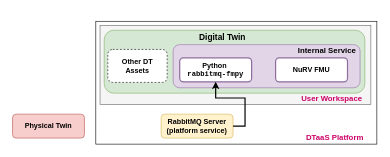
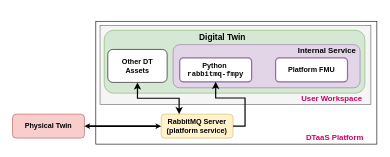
  <mxCell id="0" />
  <mxCell id="1" parent="0" />
  <mxCell id="2" value="" style="group" parent="1" vertex="1" connectable="0"><mxGeometry x="20" y="20" width="608" height="220" as="geometry" /></mxCell>
  <mxCell id="3" value="" style="rounded=0;whiteSpace=wrap;html=1;" parent="2" vertex="1"><mxGeometry x="139" y="15" width="469" height="205" as="geometry" /></mxCell>
  <mxCell id="4" value="" style="rounded=0;whiteSpace=wrap;html=1;fillColor=#f5f5f5;fontColor=#333333;strokeColor=#666666;" parent="2" vertex="1"><mxGeometry x="146" y="22" width="452" height="132" as="geometry" /></mxCell>
  <mxCell id="5" value="&lt;font style=&quot;font-size: 13px&quot; color=&quot;#cc0066&quot;&gt;&lt;b&gt;DTaaS Platform&lt;/b&gt;&lt;/font&gt;" style="text;html=1;align=center;verticalAlign=middle;whiteSpace=wrap;rounded=0;" parent="2" vertex="1"><mxGeometry x="478" y="200" width="120" height="17" as="geometry" /></mxCell>
  <mxCell id="6" value="&lt;b&gt;Physical Twin&lt;/b&gt;" style="rounded=1;whiteSpace=wrap;html=1;fillColor=#f8cecc;strokeColor=#b85450;" parent="2" vertex="1"><mxGeometry y="170" width="120" height="40" as="geometry" /></mxCell>
  <mxCell id="7" value="&lt;div style=&quot;text-align: left&quot;&gt;&lt;b&gt;&lt;font style=&quot;font-size: 14px&quot;&gt;&lt;br&gt;&lt;/font&gt;&lt;/b&gt;&lt;/div&gt;&lt;div style=&quot;text-align: left&quot;&gt;&lt;b&gt;&lt;font style=&quot;font-size: 14px&quot;&gt;&lt;br&gt;&lt;/font&gt;&lt;/b&gt;&lt;/div&gt;&lt;div style=&quot;text-align: left&quot;&gt;&lt;b&gt;&lt;font style=&quot;font-size: 14px&quot;&gt;Digital Twin&lt;/font&gt;&lt;/b&gt;&lt;span style=&quot;white-space: pre&quot;&gt; &lt;/span&gt;&lt;span style=&quot;white-space: pre&quot;&gt; &lt;/span&gt;&lt;span style=&quot;white-space: pre&quot;&gt; &lt;/span&gt;&lt;span style=&quot;white-space: pre&quot;&gt; &lt;/span&gt;&lt;span style=&quot;white-space: pre&quot;&gt; &lt;/span&gt;&lt;span style=&quot;white-space: pre&quot;&gt; &lt;span style=&quot;white-space: pre&quot;&gt; &lt;/span&gt;&lt;span style=&quot;white-space: pre&quot;&gt; &lt;/span&gt;&lt;span style=&quot;white-space: pre&quot;&gt; &lt;/span&gt;&lt;span style=&quot;white-space: pre&quot;&gt; &lt;/span&gt;&lt;span style=&quot;white-space: pre&quot;&gt; &lt;/span&gt;&lt;/span&gt;&lt;span style=&quot;white-space: pre&quot;&gt; &lt;/span&gt;&lt;/div&gt;&lt;div style=&quot;text-align: left&quot;&gt;&lt;br&gt;&lt;/div&gt;&lt;div style=&quot;text-align: left&quot;&gt;&lt;br&gt;&lt;/div&gt;&lt;div style=&quot;text-align: left&quot;&gt;&lt;br&gt;&lt;/div&gt;&lt;div style=&quot;text-align: left&quot;&gt;&lt;br&gt;&lt;/div&gt;&lt;div style=&quot;text-align: left&quot;&gt;&lt;br&gt;&lt;/div&gt;&lt;div style=&quot;text-align: left&quot;&gt;&lt;br&gt;&lt;/div&gt;&lt;div style=&quot;text-align: left&quot;&gt;&lt;br&gt;&lt;/div&gt;&lt;div style=&quot;text-align: left&quot;&gt;&lt;br&gt;&lt;/div&gt;&lt;div style=&quot;text-align: left&quot;&gt;&lt;span&gt;&lt;span style=&quot;white-space: pre&quot;&gt;&lt;/span&gt;&lt;/span&gt;&lt;/div&gt;" style="rounded=1;whiteSpace=wrap;html=1;fillColor=#d5e8d4;strokeColor=#82b366;" parent="2" vertex="1"><mxGeometry x="153" y="30" width="435" height="105" as="geometry" /></mxCell>
  <mxCell id="8" value="" style="rounded=1;whiteSpace=wrap;html=1;fillColor=#e1d5e7;strokeColor=#9673a6;" parent="2" vertex="1"><mxGeometry x="268" y="54" width="312" height="72" as="geometry" /></mxCell>
  <mxCell id="9" value="&lt;b&gt;RabbitMQ Server&lt;br&gt;(platform service)&lt;/b&gt;" style="rounded=1;whiteSpace=wrap;html=1;fillColor=#fff2cc;strokeColor=#d6b656;" parent="2" vertex="1"><mxGeometry x="248" y="170" width="120" height="40" as="geometry" /></mxCell>
  <mxCell id="10" value="&lt;span style=&quot;font-size: 13px&quot;&gt;&lt;b&gt;Internal Service&lt;/b&gt;&lt;/span&gt;" style="text;html=1;align=center;verticalAlign=middle;whiteSpace=wrap;rounded=0;" parent="2" vertex="1"><mxGeometry x="475" y="53" width="100" height="20" as="geometry" /></mxCell>
  <mxCell id="11" value="&lt;b&gt;Python&amp;nbsp;&lt;/b&gt;&lt;div&gt;&lt;span style=&quot;background-color: initial;&quot;&gt;&lt;font face=&quot;Courier New&quot;&gt;&lt;b&gt;rabbitmq-fmpy&lt;/b&gt;&lt;/font&gt;&lt;/span&gt;&lt;/div&gt;" style="rounded=1;whiteSpace=wrap;html=1;fillColor=default;strokeColor=#8F6D9E;strokeWidth=2;" parent="2" vertex="1"><mxGeometry x="279" y="76" width="120" height="40" as="geometry" /></mxCell>
- <mxCell id="12" value="&lt;b&gt;NuRV FMU&lt;/b&gt;" style="rounded=1;whiteSpace=wrap;html=1;fillColor=default;strokeColor=#8F6D9E;strokeWidth=2;" parent="2" vertex="1"><mxGeometry x="439" y="76" width="120" height="40" as="geometry" /></mxCell>
+ <mxCell id="12" value="&lt;b&gt;Platform FMU&lt;/b&gt;" style="rounded=1;whiteSpace=wrap;html=1;fillColor=default;strokeColor=#8F6D9E;strokeWidth=2;" parent="2" vertex="1"><mxGeometry x="439" y="76" width="120" height="40" as="geometry" /></mxCell>
  <mxCell id="13" style="edgeStyle=orthogonalEdgeStyle;rounded=0;orthogonalLoop=1;jettySize=auto;html=1;exitX=1;exitY=0.5;exitDx=0;exitDy=0;fontColor=#000000;startArrow=none;startFill=0;strokeWidth=2;" parent="2" source="9" target="11" edge="1"><mxGeometry relative="1" as="geometry" /></mxCell>
+ <mxCell id="14" value="" style="endArrow=classic;startArrow=classic;html=1;rounded=0;entryX=1;entryY=0.5;entryDx=0;entryDy=0;exitX=0;exitY=0.5;exitDx=0;exitDy=0;strokeWidth=3;startSize=0;jumpSize=0;endSize=0;" parent="2" source="9" target="6" edge="1"><mxGeometry width="50" height="50" relative="1" as="geometry"><mxPoint x="258" y="190" as="sourcePoint" /><mxPoint x="258" y="166" as="targetPoint" /></mxGeometry></mxCell>
  <mxCell id="15" value="&lt;font style=&quot;font-size: 13px&quot; color=&quot;#cc0066&quot;&gt;&lt;b&gt;User Workspace&lt;/b&gt;&lt;/font&gt;" style="text;html=1;align=center;verticalAlign=middle;whiteSpace=wrap;rounded=0;" parent="2" vertex="1"><mxGeometry x="477.5" y="135" width="110" height="17" as="geometry" /></mxCell>
- <mxCell id="17" value="&lt;font color=&quot;#000000&quot;&gt;&lt;b&gt;Other DT &lt;br&gt;Assets&lt;/b&gt;&lt;/font&gt;" style="rounded=1;whiteSpace=wrap;html=1;fontColor=#CC0066;dashed=1;" parent="2" vertex="1"><mxGeometry x="159" y="62" width="99" height="55" as="geometry" /></mxCell>
+ <mxCell id="16" style="edgeStyle=orthogonalEdgeStyle;rounded=0;orthogonalLoop=1;jettySize=auto;html=1;exitX=0.5;exitY=1;exitDx=0;exitDy=0;entryX=0.25;entryY=0;entryDx=0;entryDy=0;fontColor=#000000;startArrow=classic;startFill=1;strokeWidth=2;" parent="2" source="17" target="9" edge="1"><mxGeometry relative="1" as="geometry" /></mxCell>
+ <mxCell id="17" value="&lt;font color=&quot;#000000&quot;&gt;&lt;b&gt;Other DT &lt;br&gt;Assets&lt;/b&gt;&lt;/font&gt;" style="rounded=1;whiteSpace=wrap;html=1;fontColor=#CC0066;" parent="2" vertex="1"><mxGeometry x="159" y="62" width="99" height="55" as="geometry" /></mxCell>
